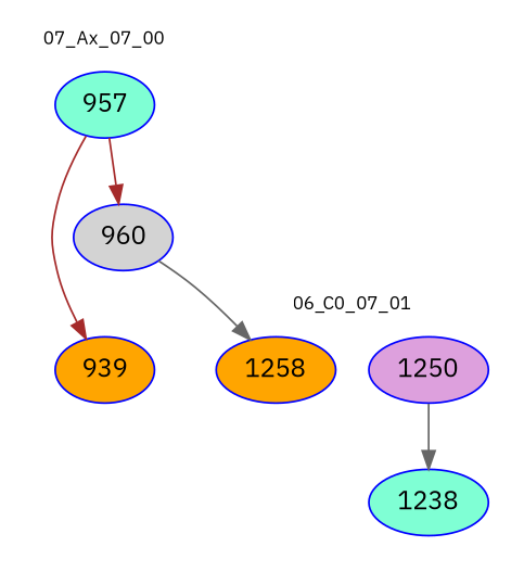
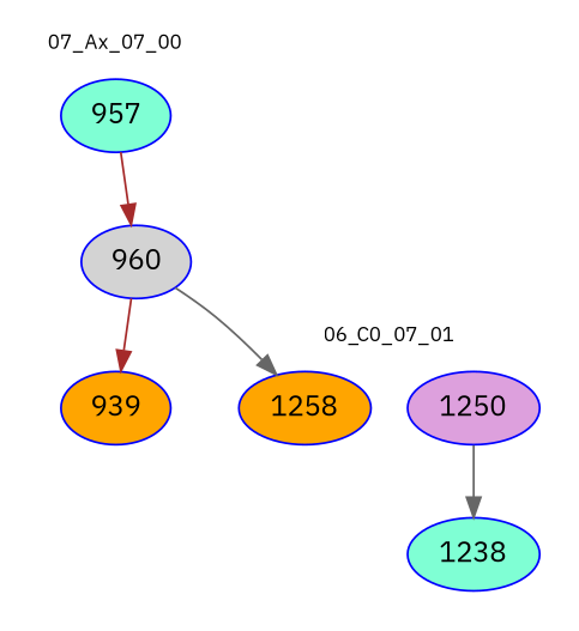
  digraph {
    fontname="IBM Plex Sans"
    node [color=blue fillcolor=aquamarine fontname="IBM Plex Sans" style=filled]
    edge [color=brown fontname="IBM Plex Sans" style=solid]
    n1 [label=957]
    n2 [fillcolor=orange label=939]
    n3 [fillcolor=lightgrey label=960]
    n4 [fillcolor=plum label=1250]
    n5 [label=1238]
    n6 [fillcolor=orange label=1258]
    subgraph cluster_1 {
      color=white
      fontsize=10
      label="07_Ax_07_00"
      n1
      n2
      n3
    }
    subgraph cluster_2 {
      color=white
      fontsize=10
      label="06_C0_07_01"
      n4
      n5
      n6
    }
-   n1 -> n2
+   n3 -> n2
    n1 -> n3
    n3 -> n6 [color=gray40]
    n4 -> n5 [color=gray40]
  }
